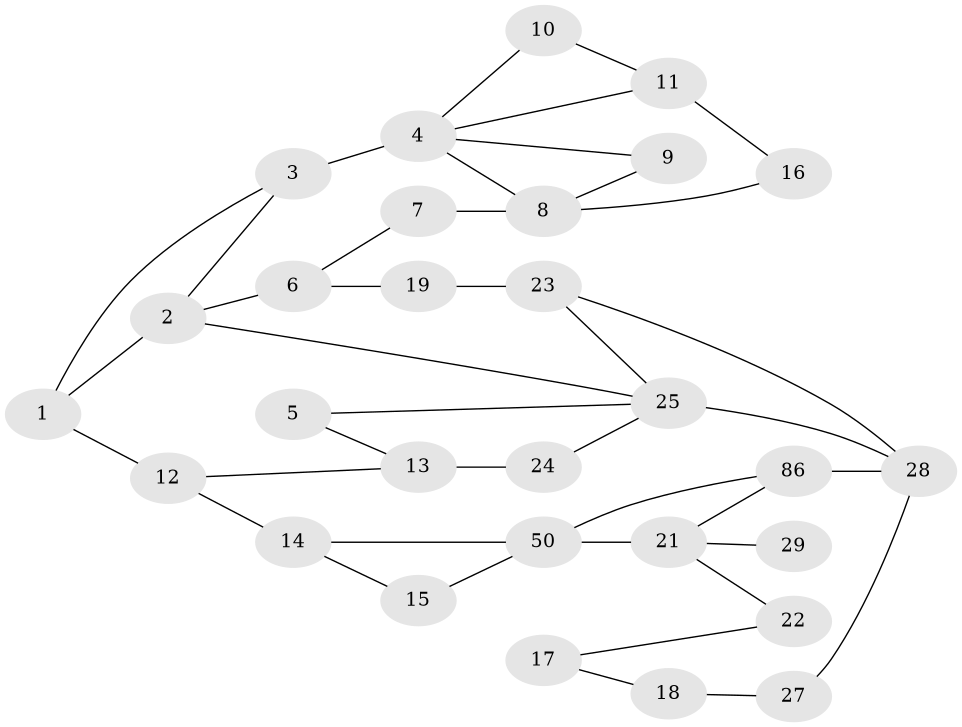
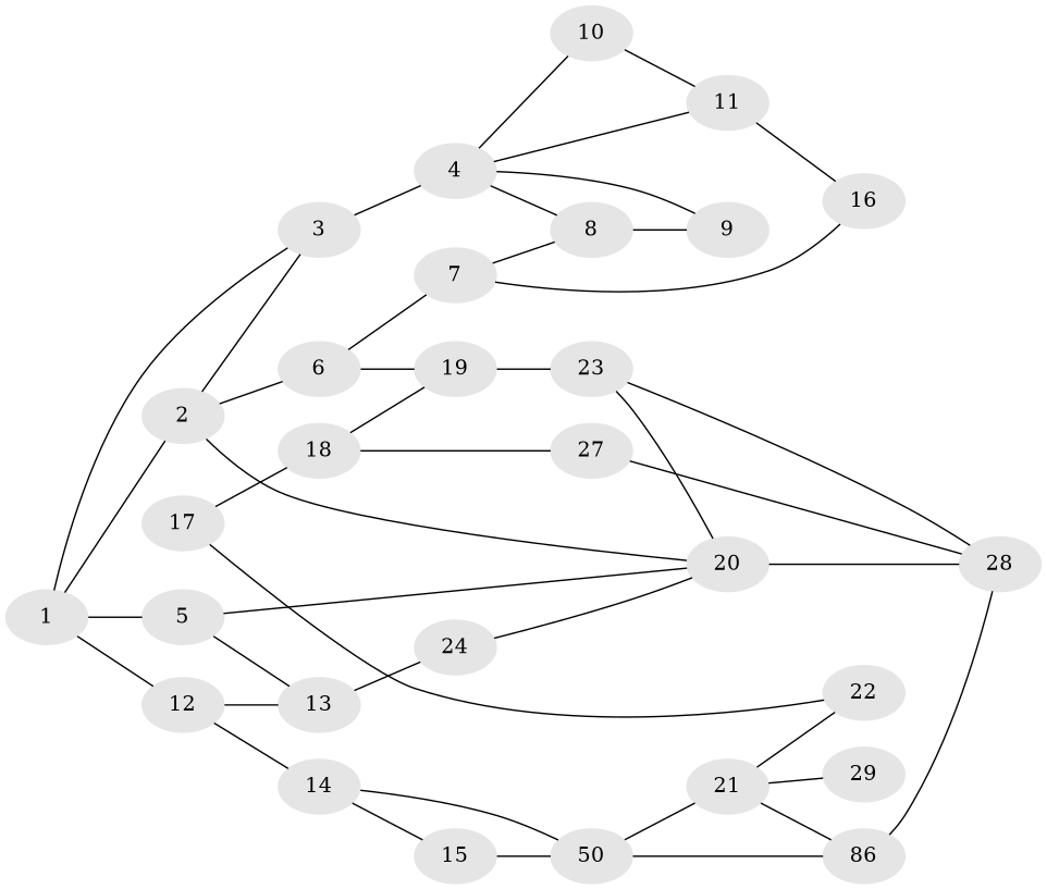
  graph {
    rankdir=LR
    node [color=gray90 style=filled]
    edge [weight=1.0]
    1
    2
    3
    5
    12
    6
-   25
+   25 [label=20]
    4
    13
    14
    7
    19
    23
    28
    8
    9
    10
    11
    16
    24
    n21 [label=50]
    15
    21
    n24 [label=86]
    17
    18
    22
    27
    29
    1 -- 2
    1 -- 3
+   1 -- 5 [weight=2.0]
    1 -- 12 [weight=2.0]
    2 -- 3
    2 -- 6
    2 -- 25
    3 -- 4 [weight=2.0]
    5 -- 25
    5 -- 13
    12 -- 13
    12 -- 14 [weight=2.0]
    6 -- 7
    6 -- 19
    25 -- 28
    4 -- 8
    4 -- 9
    4 -- 10
    4 -- 11
    13 -- 24 [weight=2.0]
    14 -- n21
    14 -- 15
    7 -- 8 [weight=2.0]
    19 -- 23
    23 -- 25
    23 -- 28
    8 -- 9 [weight=2.0]
-   8 -- 16
+   7 -- 16
    10 -- 11
    11 -- 16
    24 -- 25
    n21 -- 21
    n21 -- n24 [weight=2.0]
    15 -- n21
    21 -- n24 [weight=2.0]
    21 -- 22
    21 -- 29
    n24 -- 28 [weight=2.0]
    17 -- 18
    17 -- 22
+   18 -- 19
    18 -- 27
    27 -- 28
  }
